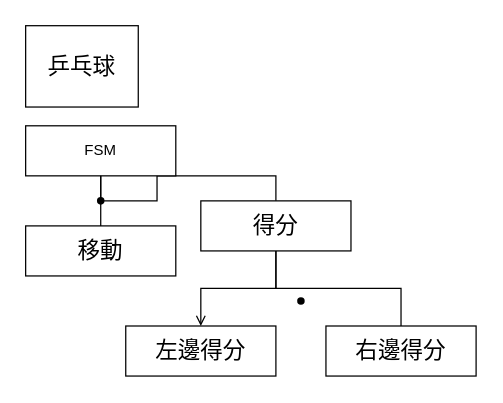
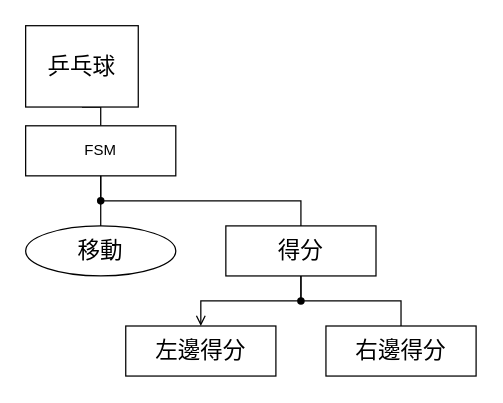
  <mxCell id="0" />
  <mxCell id="1" parent="0" />
+ <mxCell id="2" style="edgeStyle=orthogonalEdgeStyle;rounded=0;orthogonalLoop=1;jettySize=auto;html=1;exitX=0.5;exitY=1;exitDx=0;exitDy=0;entryX=0.5;entryY=0;entryDx=0;entryDy=0;endArrow=none;endFill=0;" edge="1" parent="1" source="3" target="12"><mxGeometry relative="1" as="geometry" /></mxCell>
  <mxCell id="3" value="&lt;font style=&quot;font-size: 18px;&quot;&gt;乒乓球&lt;/font&gt;" style="rounded=0;whiteSpace=wrap;html=1;" parent="1" vertex="1"><mxGeometry x="20" y="20" width="90" height="65" as="geometry" /></mxCell>
  <mxCell id="4" style="edgeStyle=orthogonalEdgeStyle;rounded=0;orthogonalLoop=1;jettySize=auto;html=1;exitX=0.5;exitY=1;exitDx=0;exitDy=0;entryX=0.5;entryY=0;entryDx=0;entryDy=0;endArrow=open;endFill=0;" parent="1" source="6" target="7" edge="1"><mxGeometry relative="1" as="geometry" /></mxCell>
  <mxCell id="5" style="edgeStyle=orthogonalEdgeStyle;rounded=0;orthogonalLoop=1;jettySize=auto;html=1;exitX=0.5;exitY=1;exitDx=0;exitDy=0;entryX=0.5;entryY=0;entryDx=0;entryDy=0;endArrow=none;endFill=0;" parent="1" source="6" target="8" edge="1"><mxGeometry relative="1" as="geometry" /></mxCell>
- <mxCell id="6" value="&lt;font style=&quot;font-size: 18px;&quot;&gt;得分&lt;/font&gt;" style="rounded=0;whiteSpace=wrap;html=1;" parent="1" vertex="1"><mxGeometry x="160" y="160" width="120" height="40" as="geometry" /></mxCell>
+ <mxCell id="6" value="&lt;font style=&quot;font-size: 18px;&quot;&gt;得分&lt;/font&gt;" style="rounded=0;whiteSpace=wrap;html=1;" parent="1" vertex="1"><mxGeometry x="180" y="180" width="120" height="40" as="geometry" /></mxCell>
  <mxCell id="7" value="&lt;font style=&quot;font-size: 18px;&quot;&gt;左邊&lt;/font&gt;&lt;span style=&quot;font-size: 18px;&quot;&gt;得分&lt;/span&gt;" style="rounded=0;whiteSpace=wrap;html=1;" parent="1" vertex="1"><mxGeometry x="100" y="260" width="120" height="40" as="geometry" /></mxCell>
  <mxCell id="8" value="&lt;font style=&quot;font-size: 18px;&quot;&gt;右邊&lt;/font&gt;&lt;span style=&quot;font-size: 18px;&quot;&gt;得分&lt;/span&gt;" style="rounded=0;whiteSpace=wrap;html=1;" parent="1" vertex="1"><mxGeometry x="260" y="260" width="120" height="40" as="geometry" /></mxCell>
- <mxCell id="9" value="&lt;font style=&quot;font-size: 18px;&quot;&gt;移動&lt;/font&gt;" style="rounded=0;whiteSpace=wrap;html=1;" parent="1" vertex="1"><mxGeometry x="20" y="180" width="120" height="40" as="geometry" /></mxCell>
+ <mxCell id="9" value="&lt;font style=&quot;font-size: 18px;&quot;&gt;移動&lt;/font&gt;" style="ellipse;whiteSpace=wrap;html=1;" parent="1" vertex="1"><mxGeometry x="20" y="180" width="120" height="40" as="geometry" /></mxCell>
  <mxCell id="10" style="edgeStyle=orthogonalEdgeStyle;rounded=0;orthogonalLoop=1;jettySize=auto;html=1;exitX=0.5;exitY=1;exitDx=0;exitDy=0;entryX=0.5;entryY=0;entryDx=0;entryDy=0;endArrow=none;endFill=0;" edge="1" parent="1" source="12" target="9"><mxGeometry relative="1" as="geometry" /></mxCell>
  <mxCell id="11" style="edgeStyle=orthogonalEdgeStyle;rounded=0;orthogonalLoop=1;jettySize=auto;html=1;exitDx=0;exitDy=0;entryX=0.5;entryY=0;entryDx=0;entryDy=0;endArrow=none;endFill=0;" edge="1" parent="1" source="15" target="6"><mxGeometry relative="1" as="geometry" /></mxCell>
  <mxCell id="12" value="FSM" style="rounded=0;whiteSpace=wrap;html=1;" parent="1" vertex="1"><mxGeometry x="20" y="100" width="120" height="40" as="geometry" /></mxCell>
  <mxCell id="13" value="" style="shape=waypoint;sketch=0;size=6;pointerEvents=1;points=[];fillColor=none;resizable=0;rotatable=0;perimeter=centerPerimeter;snapToPoint=1;" parent="1" vertex="1"><mxGeometry x="230" y="230" width="20" height="20" as="geometry" /></mxCell>
  <mxCell id="14" value="" style="edgeStyle=orthogonalEdgeStyle;rounded=0;orthogonalLoop=1;jettySize=auto;html=1;exitX=0.5;exitY=1;exitDx=0;exitDy=0;entryDx=0;entryDy=0;endArrow=none;endFill=0;" edge="1" parent="1" source="12" target="15"><mxGeometry relative="1" as="geometry"><mxPoint x="80" y="140" as="sourcePoint" /><mxPoint x="240" y="180" as="targetPoint" /></mxGeometry></mxCell>
  <mxCell id="15" value="" style="shape=waypoint;sketch=0;size=6;pointerEvents=1;points=[];fillColor=none;resizable=0;rotatable=0;perimeter=centerPerimeter;snapToPoint=1;" vertex="1" parent="1"><mxGeometry x="70" y="150" width="20" height="20" as="geometry" /></mxCell>
